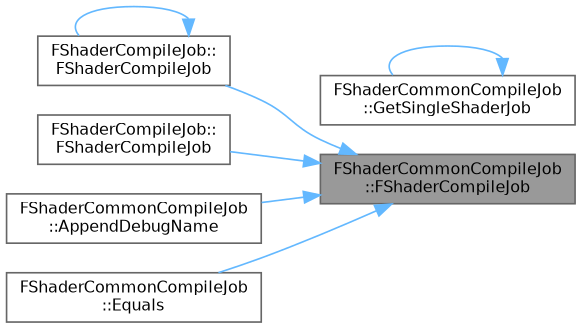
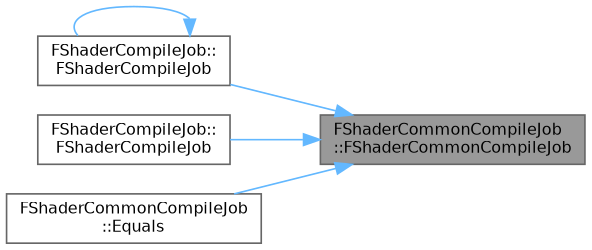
  digraph {
    rankdir=RL
    node [color=grey40 fillcolor=white fontname=Helvetica fontsize=10 shape=box style=filled]
    edge [color=steelblue1 dir=back fontname=Helvetica fontsize=10 labelfontname=Helvetica labelfontsize=10 style=solid]
-   n1 [color=gray40 fillcolor=grey60 fontcolor=black height=0.2 label="FShaderCommonCompileJob\l::FShaderCompileJob" width=0.4]
+   n1 [color=gray40 fillcolor=grey60 fontcolor=black height=0.2 label="FShaderCommonCompileJob\l::FShaderCommonCompileJob" width=0.4]
    n2 [height=0.2 label="FShaderCompileJob::\lFShaderCompileJob" width=0.4]
    n3 [height=0.2 label="FShaderCompileJob::\lFShaderCompileJob" width=0.4]
-   n4 [height=0.2 label="FShaderCommonCompileJob\l::AppendDebugName" width=0.4]
    n5 [height=0.2 label="FShaderCommonCompileJob\l::Equals" width=0.4]
-   n6 [height=0.2 label="FShaderCommonCompileJob\l::GetSingleShaderJob" width=0.4]
    n1 -> n2
    n1 -> n3
-   n1 -> n4
    n1 -> n5
    n2 -> n2
-   n6 -> n6
  }
